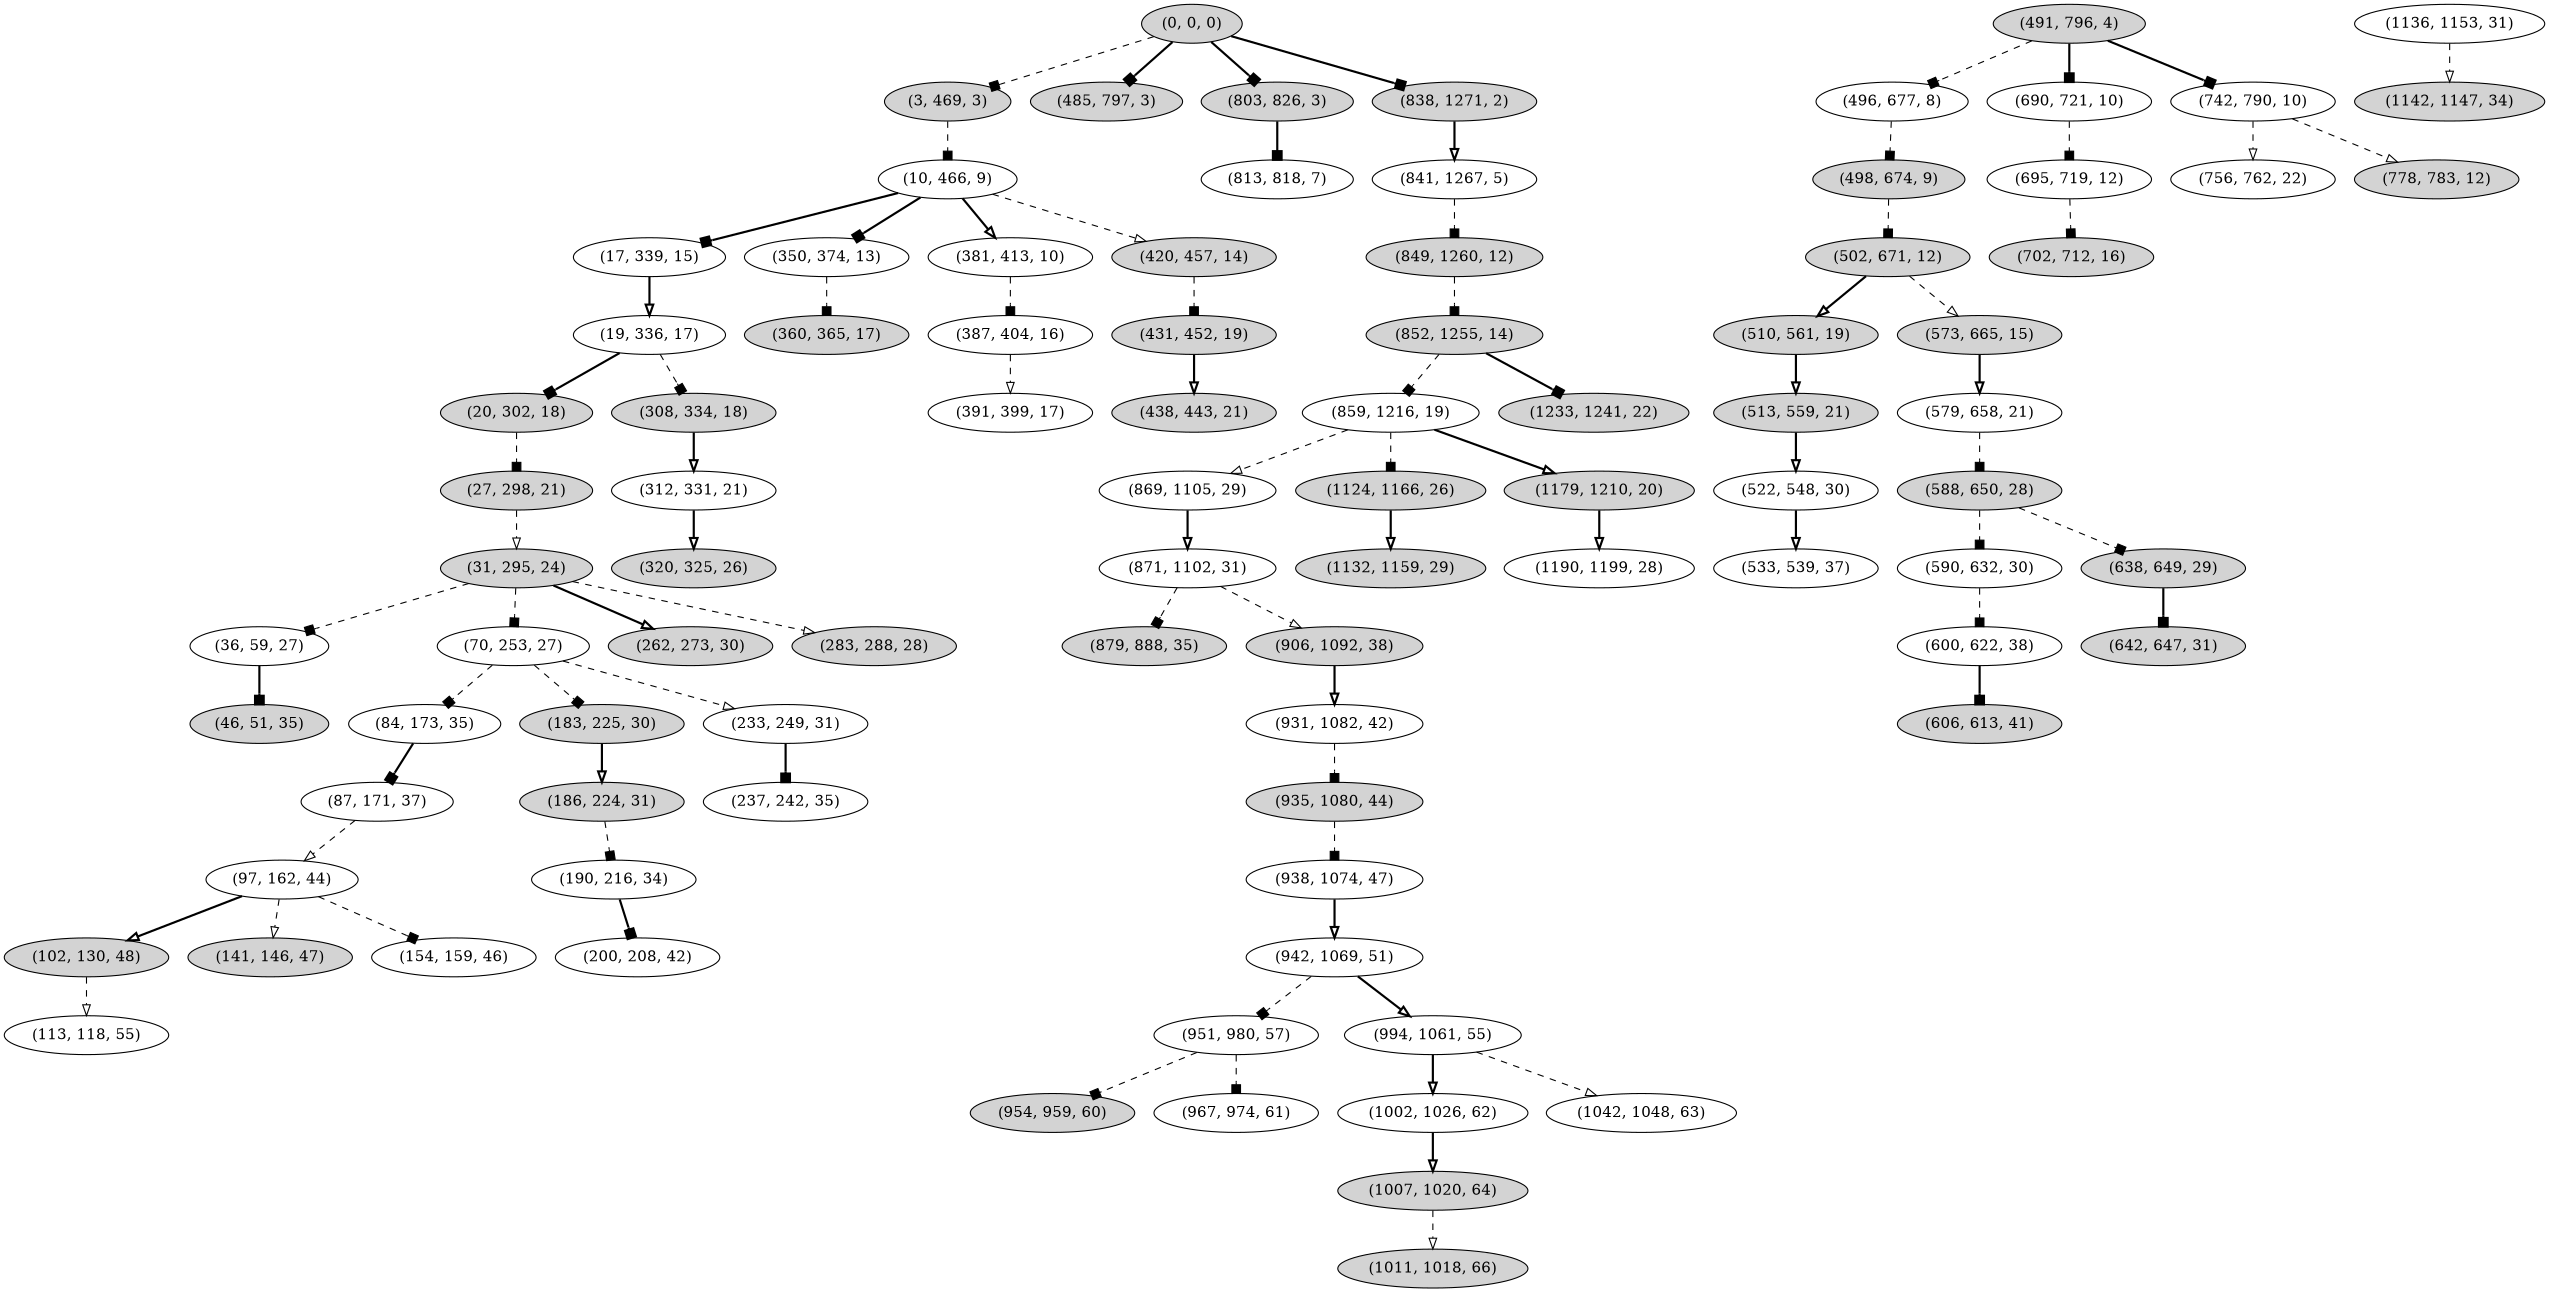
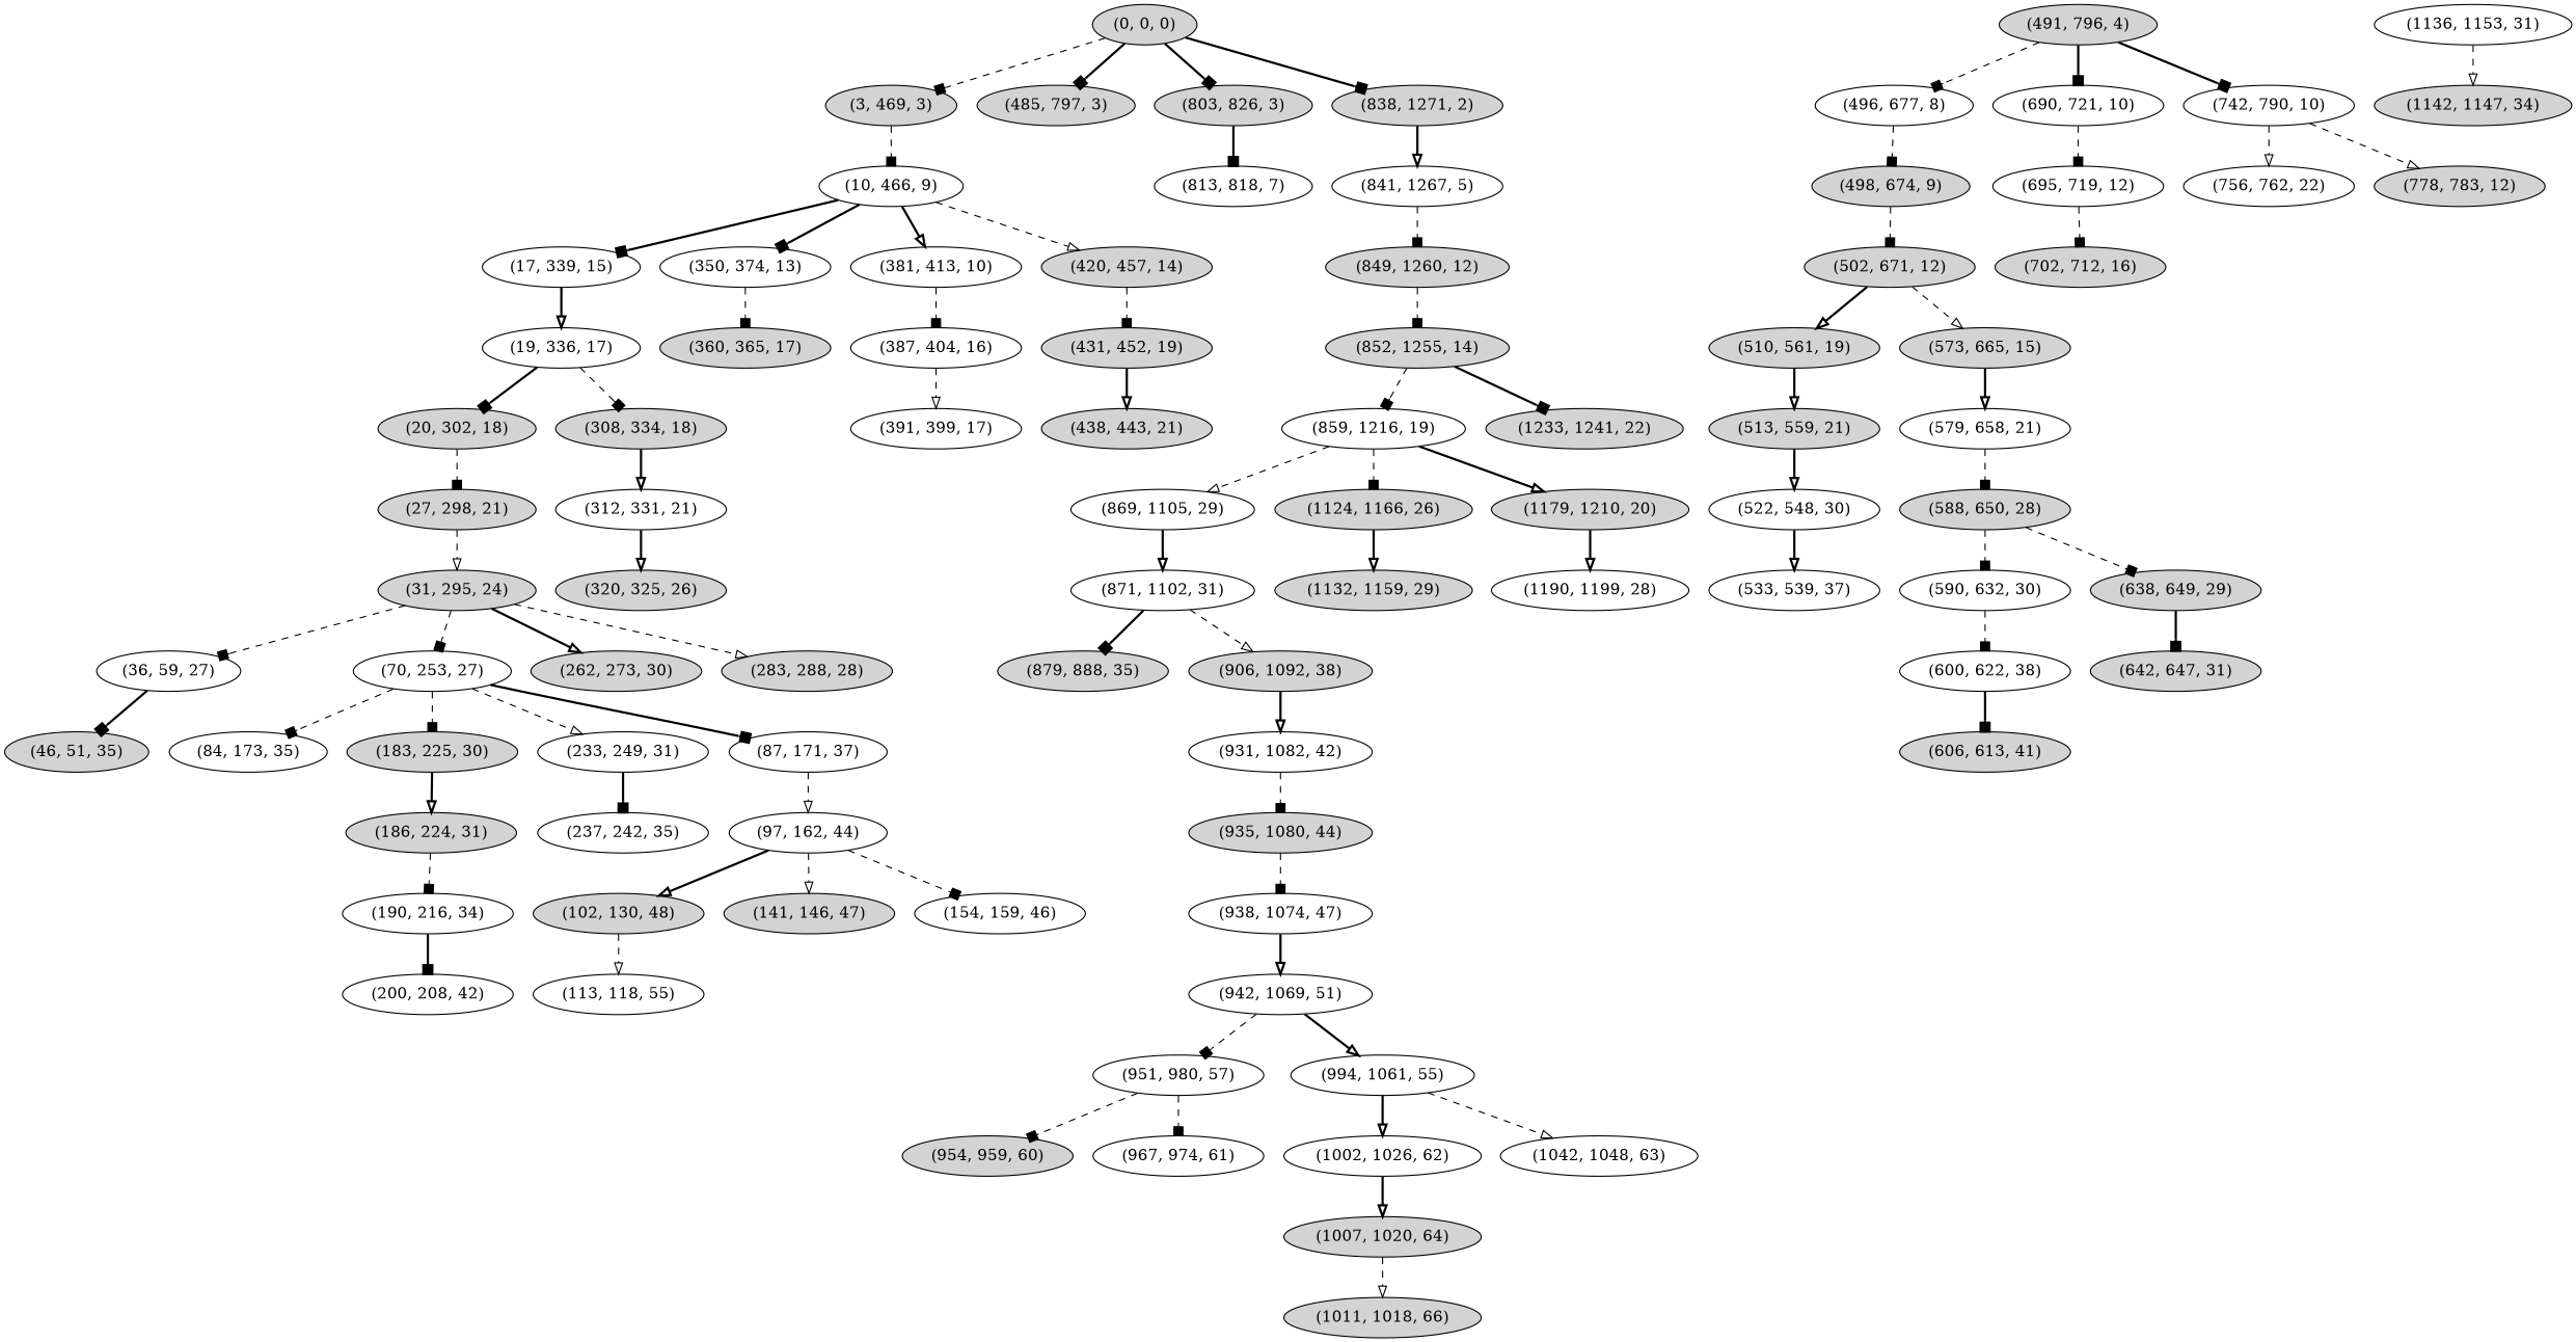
  digraph {
    node [fillcolor=lightgrey style=filled]
    edge [arrowhead=box style=dashed]
    "(0, 0, 0)"
    "(3, 469, 3)"
    "(485, 797, 3)"
    "(803, 826, 3)"
    "(838, 1271, 2)"
    n6 [fillcolor=white label="(10, 466, 9)"]
    "(813, 818, 7)" [fillcolor=white]
    "(841, 1267, 5)" [fillcolor=white]
    "(17, 339, 15)" [fillcolor=white]
    "(350, 374, 13)" [fillcolor=white]
    "(381, 413, 10)" [fillcolor=white]
    "(420, 457, 14)"
    "(19, 336, 17)" [fillcolor=white]
    "(360, 365, 17)"
    "(387, 404, 16)" [fillcolor=white]
    "(431, 452, 19)"
    "(20, 302, 18)"
    "(308, 334, 18)"
    "(27, 298, 21)"
    "(312, 331, 21)" [fillcolor=white]
    "(31, 295, 24)"
    "(36, 59, 27)" [fillcolor=white]
    "(70, 253, 27)" [fillcolor=white]
    "(262, 273, 30)"
    "(283, 288, 28)"
    "(46, 51, 35)"
    "(84, 173, 35)" [fillcolor=white]
    "(183, 225, 30)"
    "(233, 249, 31)" [fillcolor=white]
    "(87, 171, 37)" [fillcolor=white]
    "(186, 224, 31)"
    "(237, 242, 35)" [fillcolor=white]
    "(97, 162, 44)" [fillcolor=white]
    "(102, 130, 48)"
    "(141, 146, 47)"
    "(154, 159, 46)" [fillcolor=white]
    "(113, 118, 55)" [fillcolor=white]
    "(190, 216, 34)" [fillcolor=white]
    "(200, 208, 42)" [fillcolor=white]
    "(320, 325, 26)"
    "(391, 399, 17)" [fillcolor=white]
    "(438, 443, 21)"
    "(496, 677, 8)" [fillcolor=white]
    "(491, 796, 4)"
    "(690, 721, 10)" [fillcolor=white]
    "(742, 790, 10)" [fillcolor=white]
    "(498, 674, 9)"
    "(695, 719, 12)" [fillcolor=white]
    "(756, 762, 22)" [fillcolor=white]
    "(778, 783, 12)"
    "(502, 671, 12)"
    "(510, 561, 19)"
    "(573, 665, 15)"
    "(513, 559, 21)"
    "(579, 658, 21)" [fillcolor=white]
    "(522, 548, 30)" [fillcolor=white]
    "(533, 539, 37)" [fillcolor=white]
    "(588, 650, 28)"
    "(590, 632, 30)" [fillcolor=white]
    "(638, 649, 29)"
    "(600, 622, 38)" [fillcolor=white]
    "(642, 647, 31)"
    "(606, 613, 41)"
    "(702, 712, 16)"
    "(849, 1260, 12)"
    "(852, 1255, 14)"
    "(859, 1216, 19)" [fillcolor=white]
    "(1233, 1241, 22)"
    "(869, 1105, 29)" [fillcolor=white]
    "(1124, 1166, 26)"
    "(1179, 1210, 20)"
    "(871, 1102, 31)" [fillcolor=white]
    "(1132, 1159, 29)"
    "(1190, 1199, 28)" [fillcolor=white]
    "(879, 888, 35)"
    "(906, 1092, 38)"
    "(931, 1082, 42)" [fillcolor=white]
    "(935, 1080, 44)"
    "(938, 1074, 47)" [fillcolor=white]
    "(942, 1069, 51)" [fillcolor=white]
    "(951, 980, 57)" [fillcolor=white]
    "(994, 1061, 55)" [fillcolor=white]
    "(954, 959, 60)"
    "(967, 974, 61)" [fillcolor=white]
    "(1002, 1026, 62)" [fillcolor=white]
    "(1042, 1048, 63)" [fillcolor=white]
    "(1007, 1020, 64)"
    "(1011, 1018, 66)"
    "(1136, 1153, 31)" [fillcolor=white]
    "(1142, 1147, 34)"
    "(0, 0, 0)" -> "(3, 469, 3)"
    "(0, 0, 0)" -> "(485, 797, 3)" [style=bold]
    "(0, 0, 0)" -> "(803, 826, 3)" [style=bold]
    "(0, 0, 0)" -> "(838, 1271, 2)" [style=bold]
    "(3, 469, 3)" -> n6
    "(803, 826, 3)" -> "(813, 818, 7)" [style=bold]
    "(838, 1271, 2)" -> "(841, 1267, 5)" [arrowhead=onormal style=bold]
    n6 -> "(17, 339, 15)" [style=bold]
    n6 -> "(350, 374, 13)" [style=bold]
    n6 -> "(381, 413, 10)" [arrowhead=onormal style=bold]
    n6 -> "(420, 457, 14)" [arrowhead=onormal]
    "(841, 1267, 5)" -> "(849, 1260, 12)"
    "(17, 339, 15)" -> "(19, 336, 17)" [arrowhead=onormal style=bold]
    "(350, 374, 13)" -> "(360, 365, 17)"
    "(381, 413, 10)" -> "(387, 404, 16)"
    "(420, 457, 14)" -> "(431, 452, 19)"
    "(19, 336, 17)" -> "(20, 302, 18)" [style=bold]
    "(19, 336, 17)" -> "(308, 334, 18)"
    "(387, 404, 16)" -> "(391, 399, 17)" [arrowhead=onormal]
    "(431, 452, 19)" -> "(438, 443, 21)" [arrowhead=onormal style=bold]
    "(20, 302, 18)" -> "(27, 298, 21)"
    "(308, 334, 18)" -> "(312, 331, 21)" [arrowhead=onormal style=bold]
    "(27, 298, 21)" -> "(31, 295, 24)" [arrowhead=onormal]
    "(312, 331, 21)" -> "(320, 325, 26)" [arrowhead=onormal style=bold]
    "(31, 295, 24)" -> "(36, 59, 27)"
    "(31, 295, 24)" -> "(70, 253, 27)"
    "(31, 295, 24)" -> "(262, 273, 30)" [arrowhead=onormal style=bold]
    "(31, 295, 24)" -> "(283, 288, 28)" [arrowhead=onormal]
    "(36, 59, 27)" -> "(46, 51, 35)" [style=bold]
    "(70, 253, 27)" -> "(84, 173, 35)"
    "(70, 253, 27)" -> "(183, 225, 30)"
    "(70, 253, 27)" -> "(233, 249, 31)" [arrowhead=onormal]
-   "(84, 173, 35)" -> "(87, 171, 37)" [style=bold]
+   "(70, 253, 27)" -> "(87, 171, 37)" [style=bold]
    "(183, 225, 30)" -> "(186, 224, 31)" [arrowhead=onormal style=bold]
    "(233, 249, 31)" -> "(237, 242, 35)" [style=bold]
    "(87, 171, 37)" -> "(97, 162, 44)" [arrowhead=onormal]
    "(186, 224, 31)" -> "(190, 216, 34)"
    "(97, 162, 44)" -> "(102, 130, 48)" [arrowhead=onormal style=bold]
    "(97, 162, 44)" -> "(141, 146, 47)" [arrowhead=onormal]
    "(97, 162, 44)" -> "(154, 159, 46)"
    "(102, 130, 48)" -> "(113, 118, 55)" [arrowhead=onormal]
    "(190, 216, 34)" -> "(200, 208, 42)" [style=bold]
    "(496, 677, 8)" -> "(498, 674, 9)"
    "(491, 796, 4)" -> "(496, 677, 8)"
    "(491, 796, 4)" -> "(690, 721, 10)" [style=bold]
    "(491, 796, 4)" -> "(742, 790, 10)" [style=bold]
    "(690, 721, 10)" -> "(695, 719, 12)"
    "(742, 790, 10)" -> "(756, 762, 22)" [arrowhead=onormal]
    "(742, 790, 10)" -> "(778, 783, 12)" [arrowhead=onormal]
    "(498, 674, 9)" -> "(502, 671, 12)"
    "(695, 719, 12)" -> "(702, 712, 16)"
    "(502, 671, 12)" -> "(510, 561, 19)" [arrowhead=onormal style=bold]
    "(502, 671, 12)" -> "(573, 665, 15)" [arrowhead=onormal]
    "(510, 561, 19)" -> "(513, 559, 21)" [arrowhead=onormal style=bold]
    "(573, 665, 15)" -> "(579, 658, 21)" [arrowhead=onormal style=bold]
    "(513, 559, 21)" -> "(522, 548, 30)" [arrowhead=onormal style=bold]
    "(579, 658, 21)" -> "(588, 650, 28)"
    "(522, 548, 30)" -> "(533, 539, 37)" [arrowhead=onormal style=bold]
    "(588, 650, 28)" -> "(590, 632, 30)"
    "(588, 650, 28)" -> "(638, 649, 29)"
    "(590, 632, 30)" -> "(600, 622, 38)"
    "(638, 649, 29)" -> "(642, 647, 31)" [style=bold]
    "(600, 622, 38)" -> "(606, 613, 41)" [style=bold]
    "(849, 1260, 12)" -> "(852, 1255, 14)"
    "(852, 1255, 14)" -> "(859, 1216, 19)"
    "(852, 1255, 14)" -> "(1233, 1241, 22)" [style=bold]
    "(859, 1216, 19)" -> "(869, 1105, 29)" [arrowhead=onormal]
    "(859, 1216, 19)" -> "(1124, 1166, 26)"
    "(859, 1216, 19)" -> "(1179, 1210, 20)" [arrowhead=onormal style=bold]
    "(869, 1105, 29)" -> "(871, 1102, 31)" [arrowhead=onormal style=bold]
    "(1124, 1166, 26)" -> "(1132, 1159, 29)" [arrowhead=onormal style=bold]
    "(1179, 1210, 20)" -> "(1190, 1199, 28)" [arrowhead=onormal style=bold]
-   "(871, 1102, 31)" -> "(879, 888, 35)"
+   "(871, 1102, 31)" -> "(879, 888, 35)" [style=bold]
    "(871, 1102, 31)" -> "(906, 1092, 38)" [arrowhead=onormal]
    "(906, 1092, 38)" -> "(931, 1082, 42)" [arrowhead=onormal style=bold]
    "(931, 1082, 42)" -> "(935, 1080, 44)"
    "(935, 1080, 44)" -> "(938, 1074, 47)"
    "(938, 1074, 47)" -> "(942, 1069, 51)" [arrowhead=onormal style=bold]
    "(942, 1069, 51)" -> "(951, 980, 57)"
    "(942, 1069, 51)" -> "(994, 1061, 55)" [arrowhead=onormal style=bold]
    "(951, 980, 57)" -> "(954, 959, 60)"
    "(951, 980, 57)" -> "(967, 974, 61)"
    "(994, 1061, 55)" -> "(1002, 1026, 62)" [arrowhead=onormal style=bold]
    "(994, 1061, 55)" -> "(1042, 1048, 63)" [arrowhead=onormal]
    "(1002, 1026, 62)" -> "(1007, 1020, 64)" [arrowhead=onormal style=bold]
    "(1007, 1020, 64)" -> "(1011, 1018, 66)" [arrowhead=onormal]
    "(1136, 1153, 31)" -> "(1142, 1147, 34)" [arrowhead=onormal]
  }
